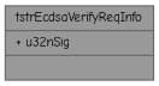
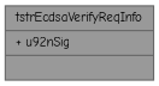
  digraph {
    fontname="Comic Neue"
-   n1 [color=gray40 fillcolor=grey60 fontcolor=black fontname="Comic Neue" fontsize=10 height=0.2 label="{tstrEcdsaVerifyReqInfo\n|+ u32nSig\l|}" shape=record style=filled width=0.4]
+   n1 [color=gray40 fillcolor=grey60 fontcolor=black fontname="Comic Neue" fontsize=10 height=0.2 label="{tstrEcdsaVerifyReqInfo\n|+ u92nSig\l|}" shape=record style=filled width=0.4]
  }
